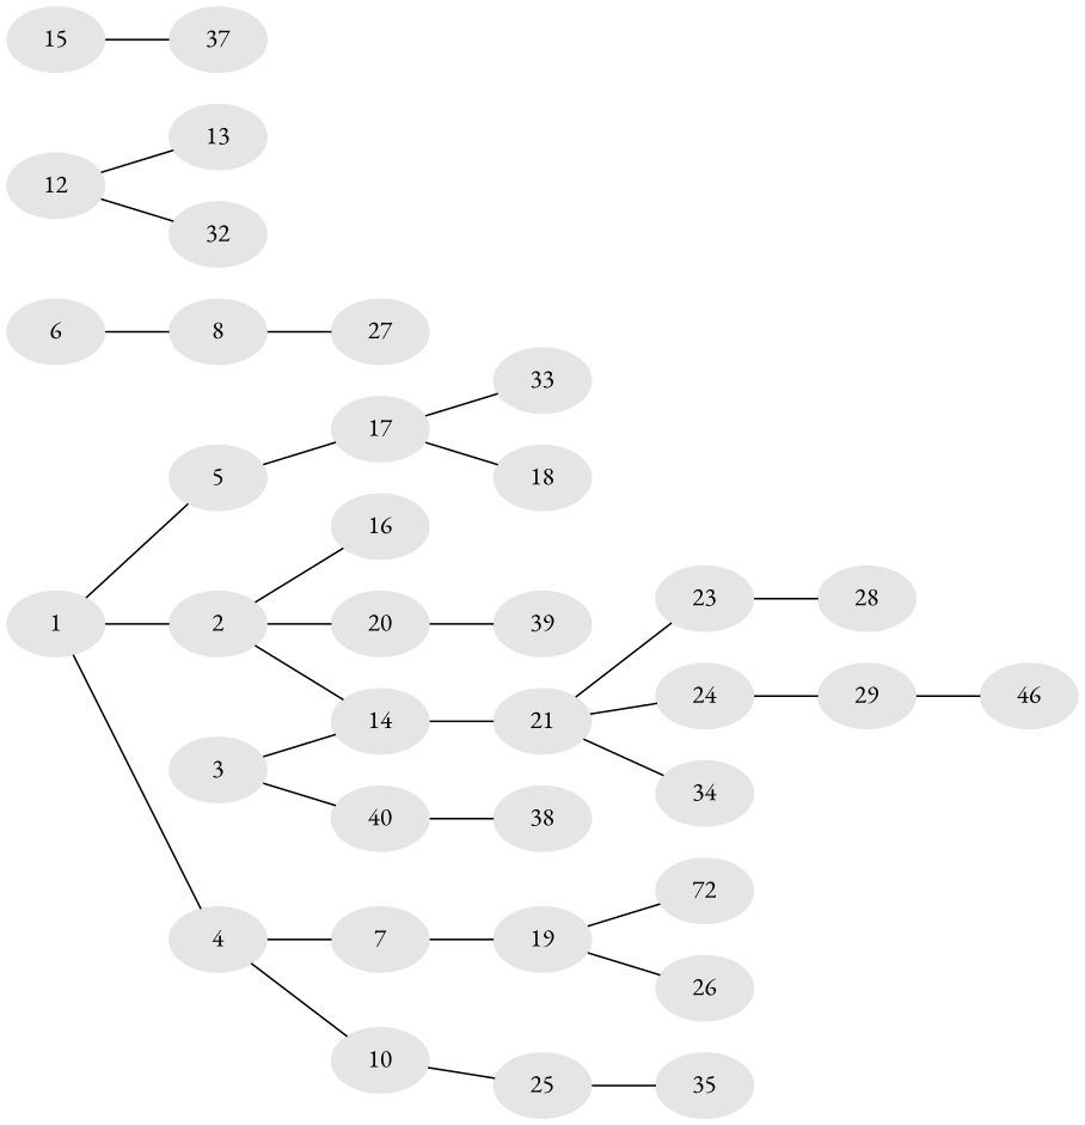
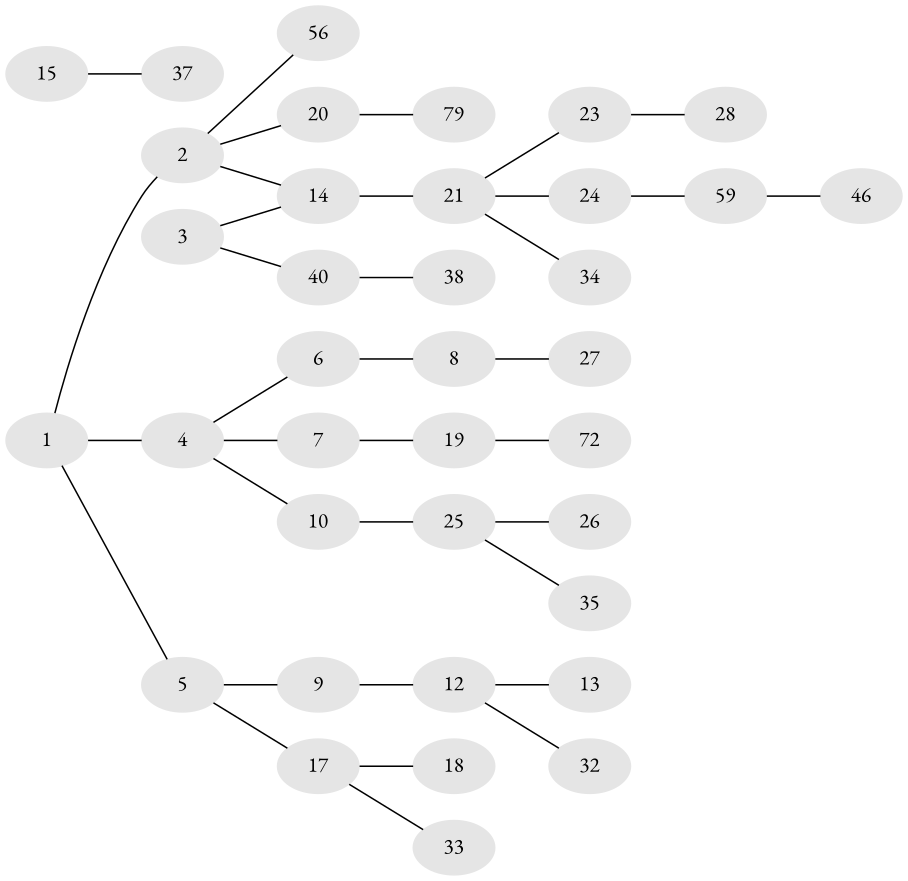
  graph {
    fontname="EB Garamond"
    rankdir=LR
    node [color=gray90 fontname="EB Garamond" style=filled]
    edge [fontname="EB Garamond" weight=1.0]
    1
    2
    4
    5
-   16
+   16 [label=56]
    20
    14
    6
    7
    10
+   9
    17
    3
    n14 [label=40]
-   39
+   39 [label=79]
    21
    38
    8
    19
    25
    12
    18
    33
    27
    n25 [label=72]
    26
    13
    32
    35
    15
    37
    23
    24
    34
    28
-   29
+   29 [label=59]
    n37 [label=46]
    1 -- 2
    1 -- 4
    1 -- 5
    2 -- 16
    2 -- 20
    2 -- 14
+   4 -- 6
    4 -- 7
    4 -- 10
+   5 -- 9
    5 -- 17
    20 -- 39
    14 -- 21
    6 -- 8
    7 -- 19
    10 -- 25
+   9 -- 12
    17 -- 18
    17 -- 33
    3 -- 14
    3 -- n14
    n14 -- 38
    21 -- 23
    21 -- 24
    21 -- 34
    8 -- 27
    19 -- n25
-   19 -- 26
+   25 -- 26
    25 -- 35
    12 -- 13
    12 -- 32
    15 -- 37
    23 -- 28
    24 -- 29
    29 -- n37
  }
